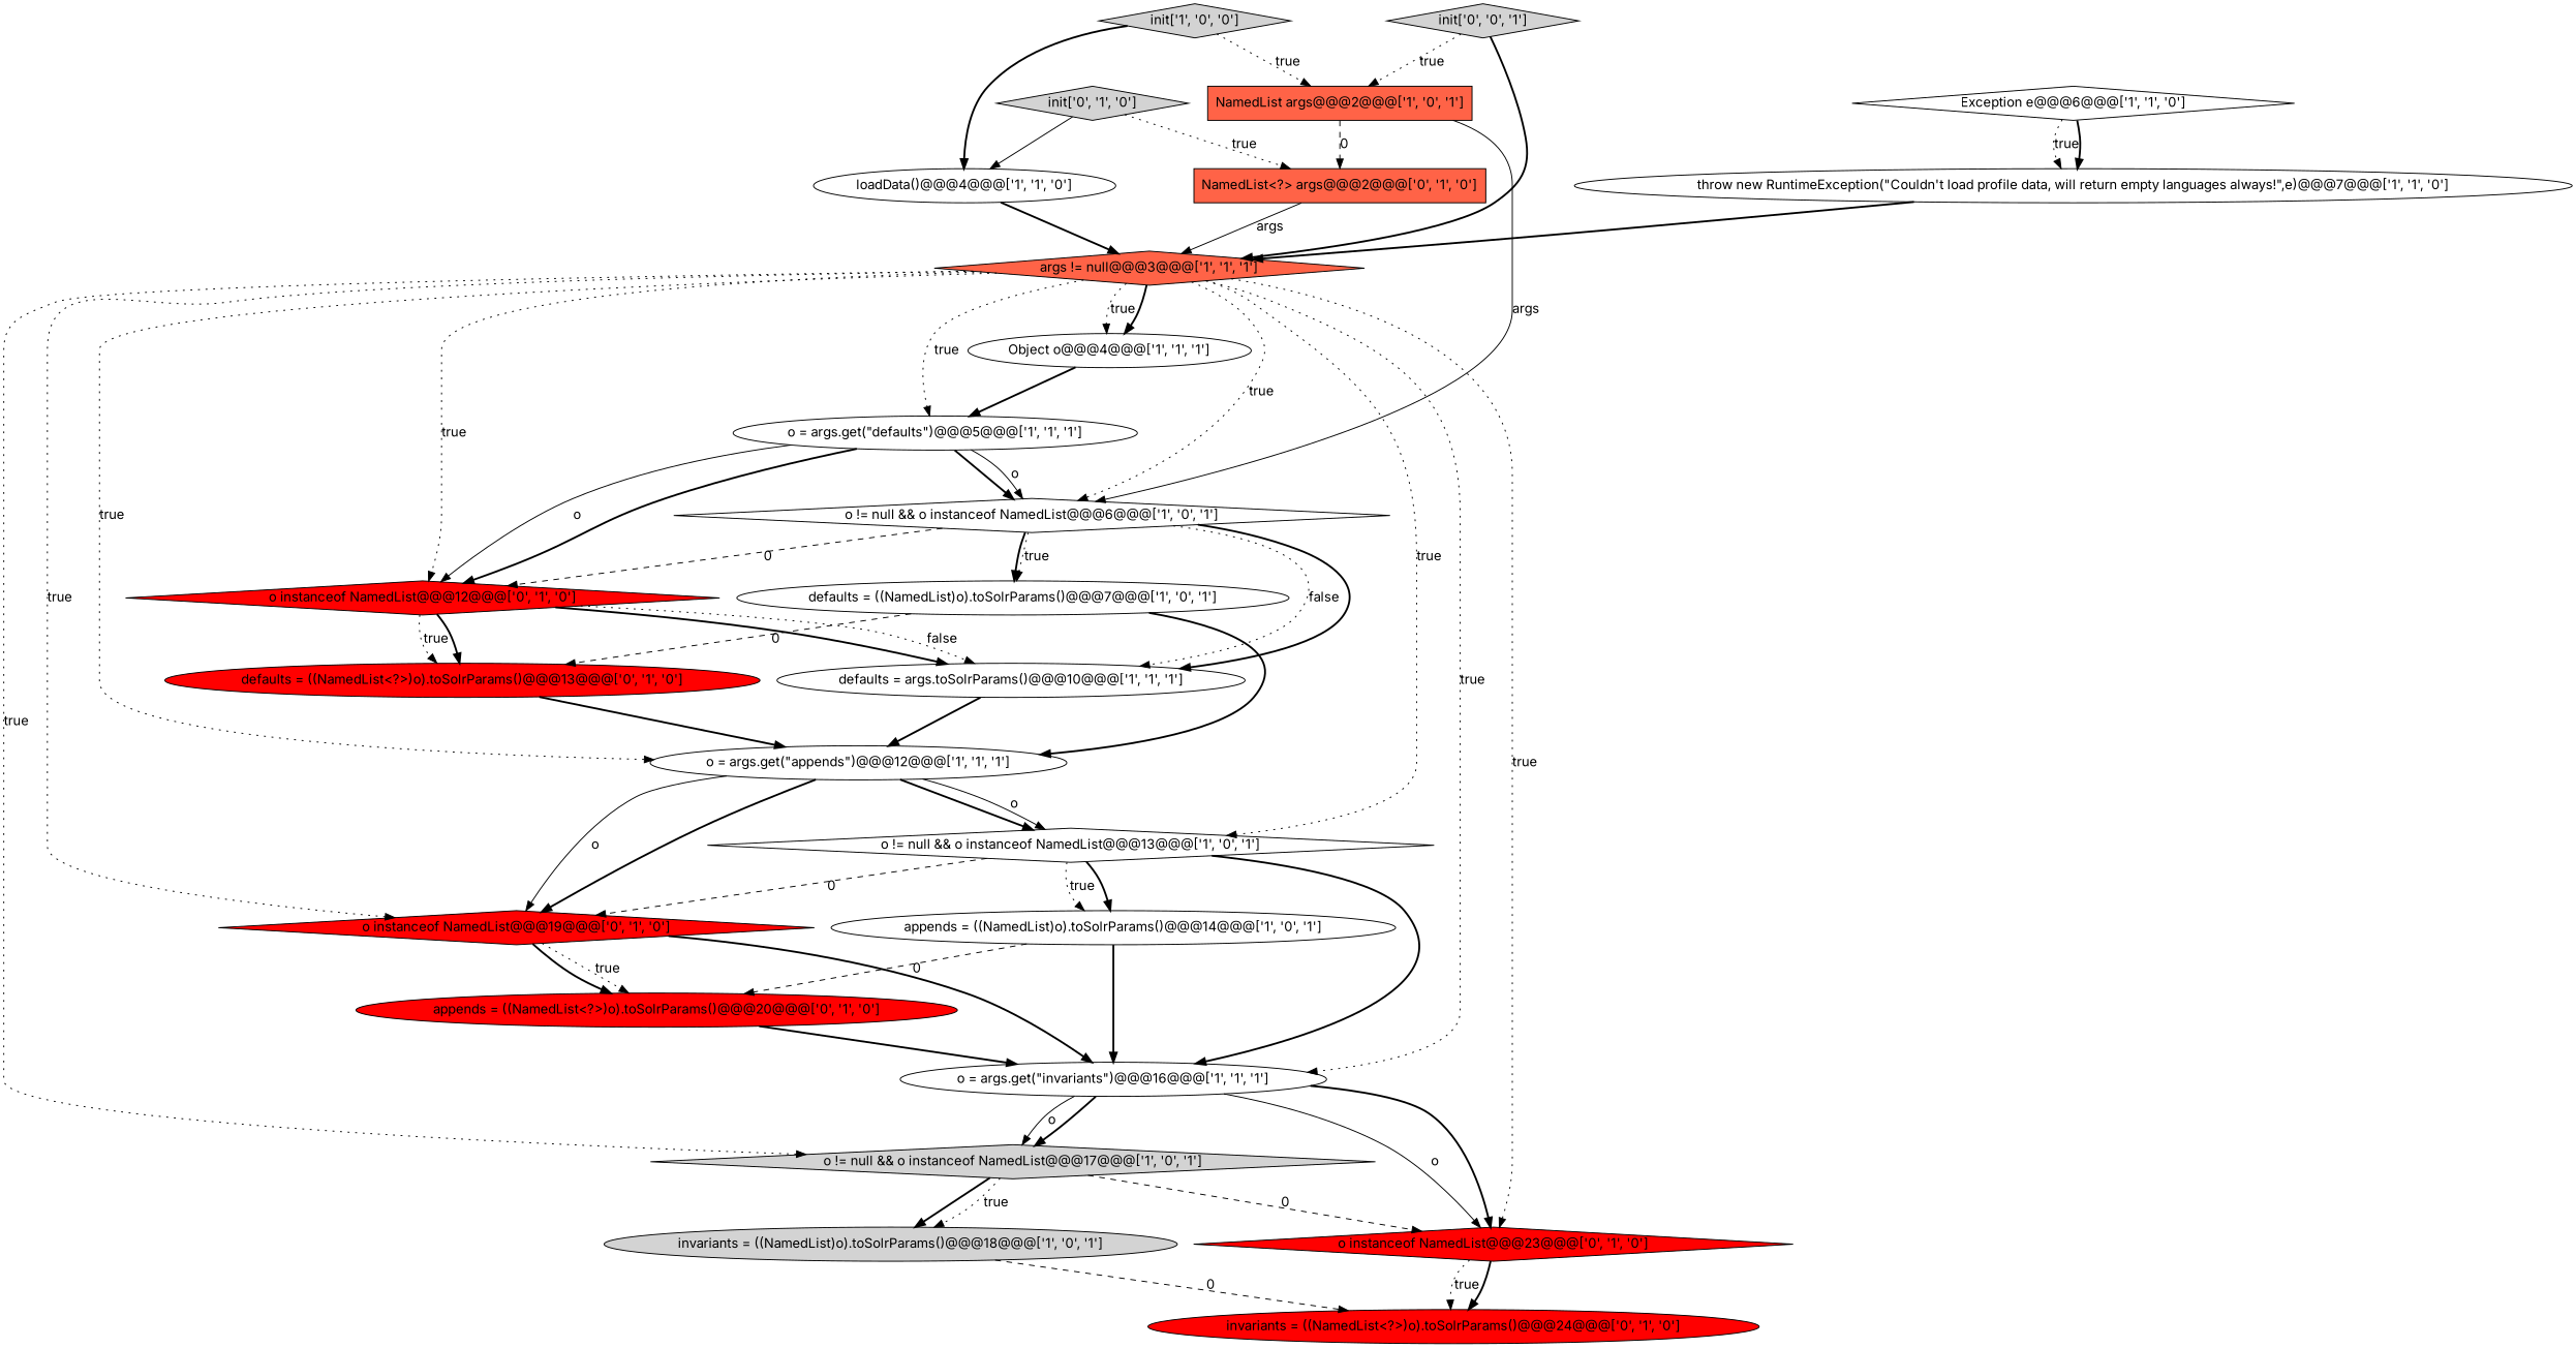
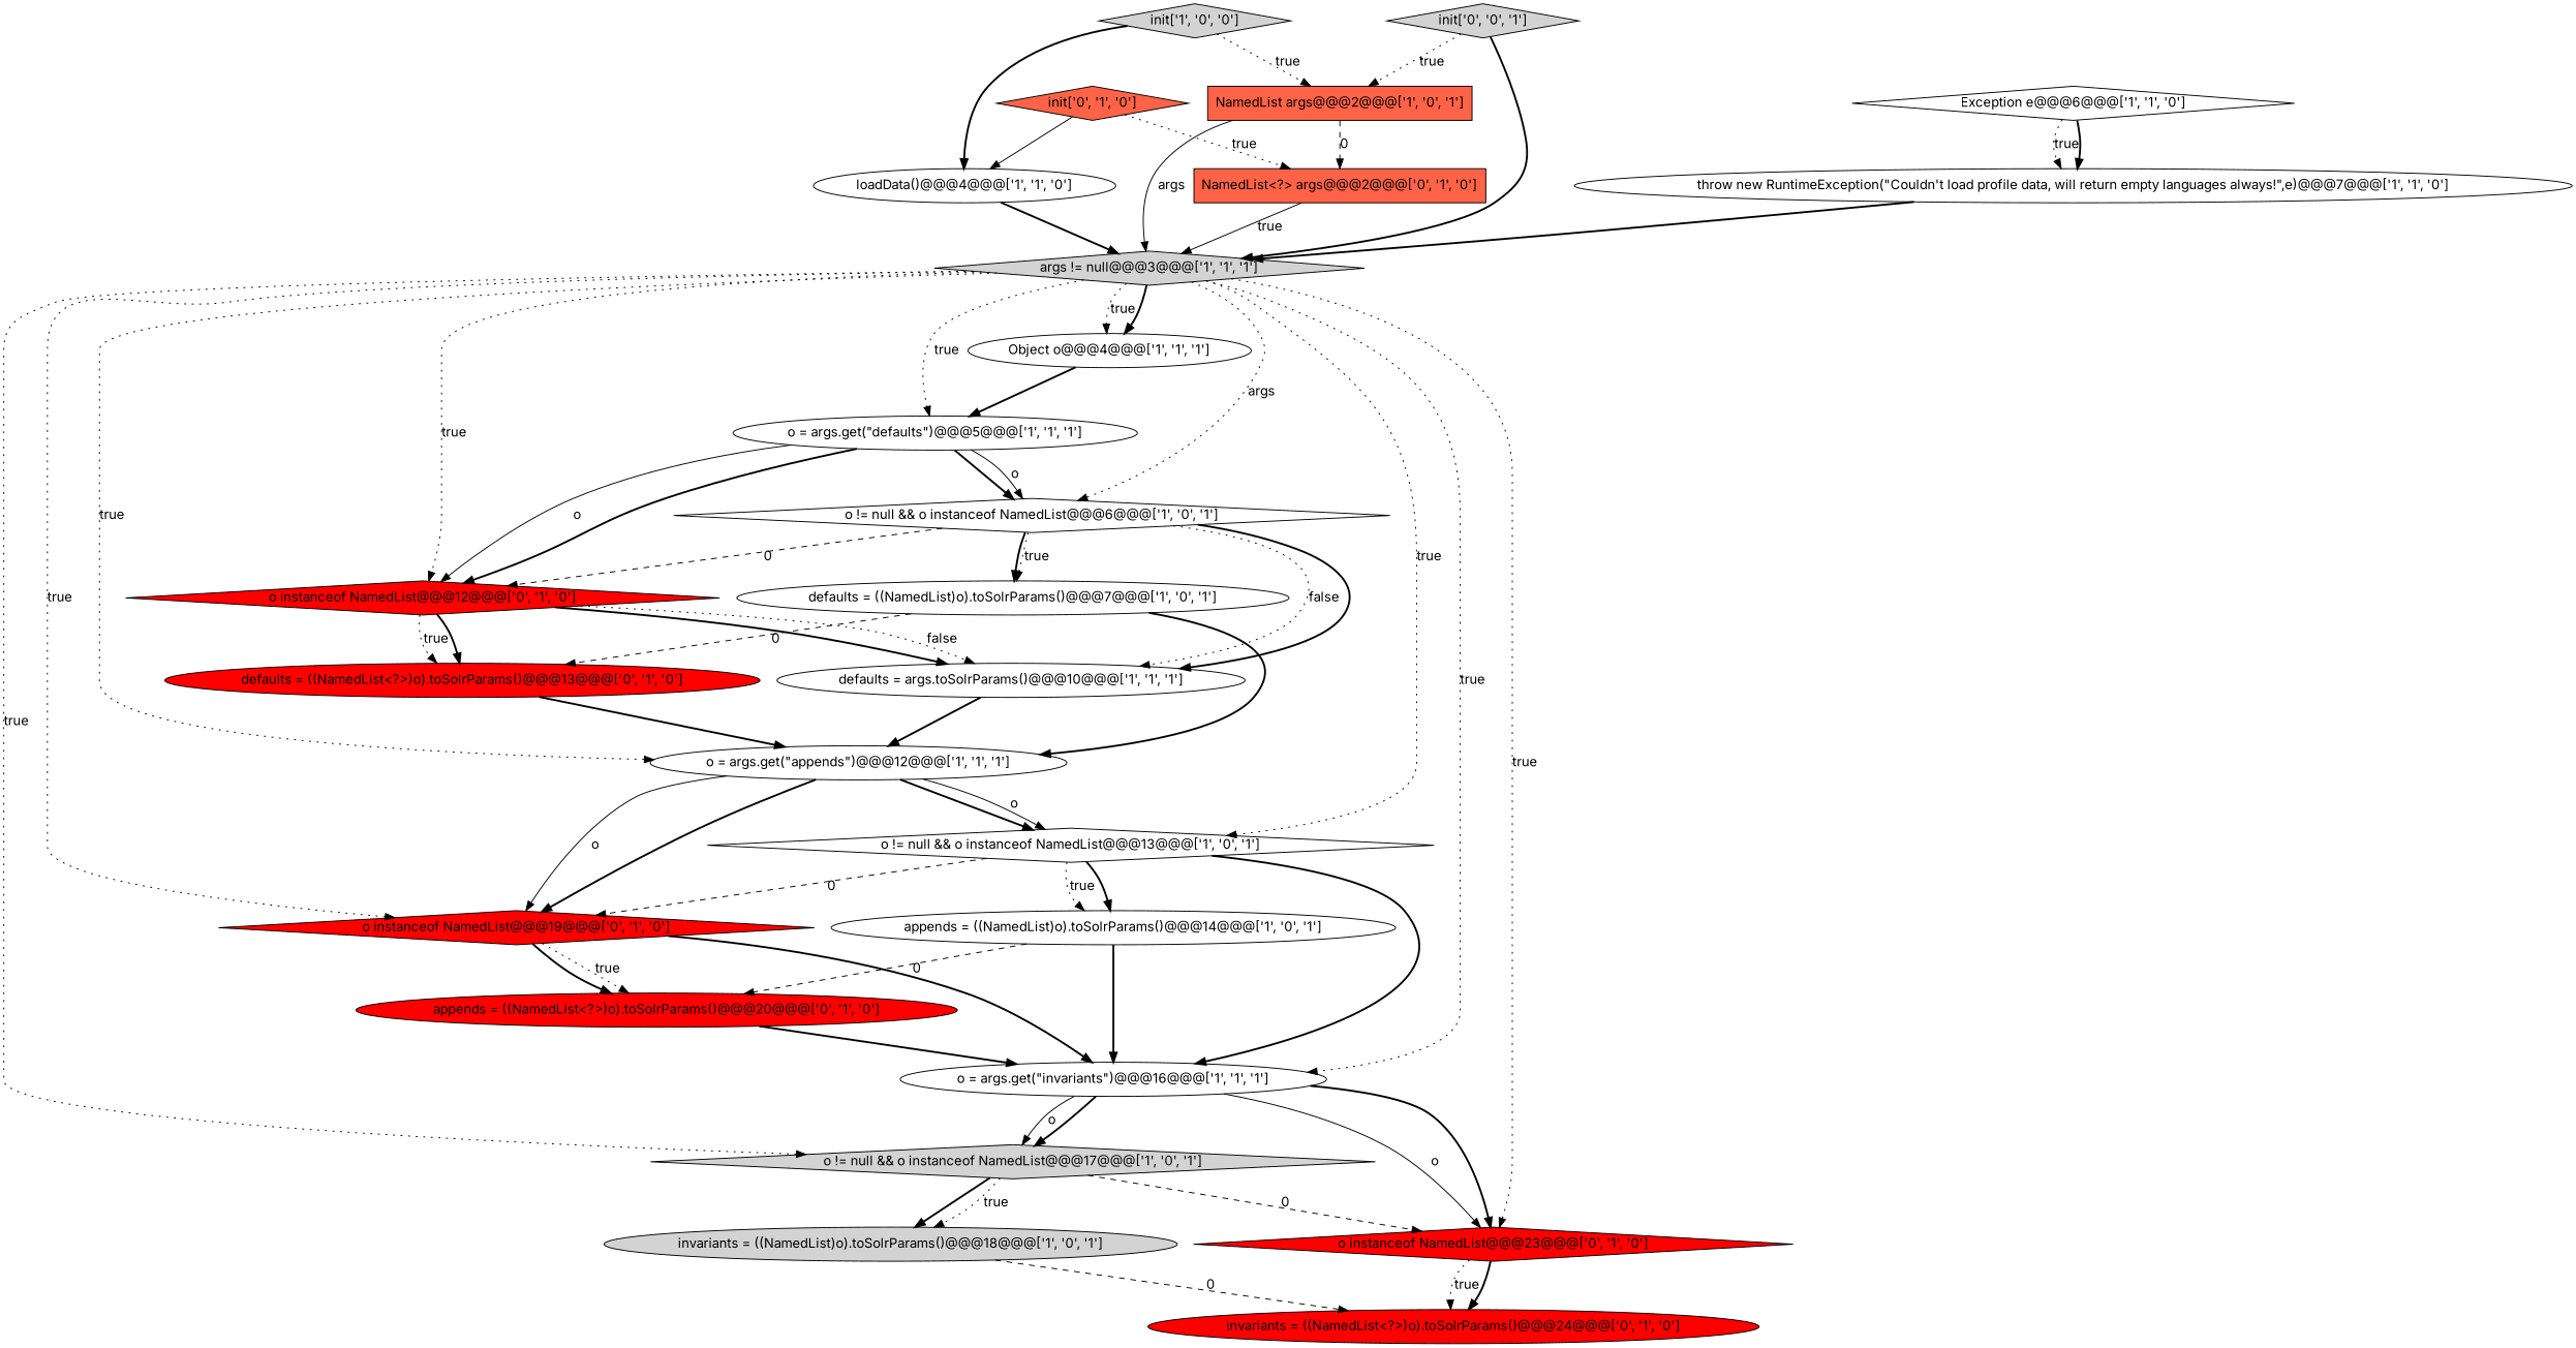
  digraph {
    fontname=Inter
    node [fillcolor=white fontname=Inter shape=ellipse style=filled]
    edge [fontname=Inter style=bold]
    n1 [label="o = args.get(\"invariants\")@@@16@@@['1', '1', '1']"]
    n2 [fillcolor=lightgray label="o != null && o instanceof NamedList@@@17@@@['1', '0', '1']" shape=diamond]
    n3 [fillcolor=red label="o instanceof NamedList@@@23@@@['0', '1', '0']" shape=diamond]
    n4 [fillcolor=lightgray label="invariants = ((NamedList)o).toSolrParams()@@@18@@@['1', '0', '1']"]
    n5 [fillcolor=red label="invariants = ((NamedList<?>)o).toSolrParams()@@@24@@@['0', '1', '0']"]
    n6 [fillcolor=red label="o instanceof NamedList@@@12@@@['0', '1', '0']" shape=diamond]
    n7 [label="defaults = args.toSolrParams()@@@10@@@['1', '1', '1']"]
    n8 [fillcolor=red label="defaults = ((NamedList<?>)o).toSolrParams()@@@13@@@['0', '1', '0']"]
    n9 [label="o = args.get(\"appends\")@@@12@@@['1', '1', '1']"]
    n10 [label="o != null && o instanceof NamedList@@@13@@@['1', '0', '1']" shape=diamond]
    n11 [fillcolor=red label="o instanceof NamedList@@@19@@@['0', '1', '0']" shape=diamond]
    n12 [label="appends = ((NamedList)o).toSolrParams()@@@14@@@['1', '0', '1']"]
    n13 [fillcolor=red label="appends = ((NamedList<?>)o).toSolrParams()@@@20@@@['0', '1', '0']"]
    n14 [label="o != null && o instanceof NamedList@@@6@@@['1', '0', '1']" shape=diamond]
    n15 [label="defaults = ((NamedList)o).toSolrParams()@@@7@@@['1', '0', '1']"]
    n16 [label="o = args.get(\"defaults\")@@@5@@@['1', '1', '1']"]
    n17 [label="loadData()@@@4@@@['1', '1', '0']"]
-   n18 [fillcolor=tomato label="args != null@@@3@@@['1', '1', '1']" shape=diamond]
+   n18 [fillcolor=lightgray label="args != null@@@3@@@['1', '1', '1']" shape=diamond]
    n19 [label="Object o@@@4@@@['1', '1', '1']"]
    n20 [fillcolor=lightgray label="init['0', '0', '1']" shape=diamond]
    n21 [fillcolor=tomato label="NamedList args@@@2@@@['1', '0', '1']" shape=box]
    n22 [fillcolor=tomato label="NamedList<?> args@@@2@@@['0', '1', '0']" shape=box]
    n23 [fillcolor=lightgray label="init['1', '0', '0']" shape=diamond]
    n24 [label="Exception e@@@6@@@['1', '1', '0']" shape=diamond]
    n25 [label="throw new RuntimeException(\"Couldn't load profile data, will return empty languages always!\",e)@@@7@@@['1', '1', '0']"]
-   n26 [fillcolor=lightgray label="init['0', '1', '0']" shape=diamond]
+   n26 [fillcolor=tomato label="init['0', '1', '0']" shape=diamond]
    n1 -> n2
    n1 -> n2 [label=o style=solid]
    n1 -> n3
    n1 -> n3 [label=o style=solid]
    n2 -> n3 [label=0 style=dashed]
    n2 -> n4
    n2 -> n4 [label=true style=dotted]
    n3 -> n5 [label=true style=dotted]
    n3 -> n5
    n4 -> n5 [label=0 style=dashed]
    n6 -> n7 [label=false style=dotted]
    n6 -> n7
    n6 -> n8 [label=true style=dotted]
    n6 -> n8
    n7 -> n9
    n8 -> n9
    n9 -> n10
    n9 -> n10 [label=o style=solid]
    n9 -> n11 [label=o style=solid]
    n9 -> n11
    n10 -> n1
    n10 -> n11 [label=0 style=dashed]
    n10 -> n12
    n10 -> n12 [label=true style=dotted]
    n11 -> n1
    n11 -> n13 [label=true style=dotted]
    n11 -> n13
    n12 -> n1
    n12 -> n13 [label=0 style=dashed]
    n13 -> n1
    n14 -> n6 [label=0 style=dashed]
    n14 -> n7 [label=false style=dotted]
    n14 -> n7
    n14 -> n15 [label=true style=dotted]
    n14 -> n15
    n15 -> n8 [label=0 style=dashed]
    n15 -> n9
    n16 -> n6
    n16 -> n6 [label=o style=solid]
    n16 -> n14
    n16 -> n14 [label=o style=solid]
    n17 -> n18
    n18 -> n1 [label=true style=dotted]
    n18 -> n2 [label=true style=dotted]
    n18 -> n3 [label=true style=dotted]
    n18 -> n6 [label=true style=dotted]
    n18 -> n9 [label=true style=dotted]
    n18 -> n10 [label=true style=dotted]
    n18 -> n11 [label=true style=dotted]
-   n18 -> n14 [label=true style=dotted]
+   n18 -> n14 [label=args style=dotted]
    n18 -> n16 [label=true style=dotted]
    n18 -> n19 [label=true style=dotted]
    n18 -> n19
    n19 -> n16
    n20 -> n18
    n20 -> n21 [label=true style=dotted]
-   n21 -> n14 [label=args style=solid]
+   n21 -> n18 [label=args style=solid]
    n21 -> n22 [label=0 style=dashed]
-   n22 -> n18 [label=args style=solid]
+   n22 -> n18 [label=true style=solid]
    n23 -> n17
    n23 -> n21 [label=true style=dotted]
    n24 -> n25 [label=true style=dotted]
    n24 -> n25
    n25 -> n18
    n26 -> n17 [style=solid]
    n26 -> n22 [label=true style=dotted]
  }
